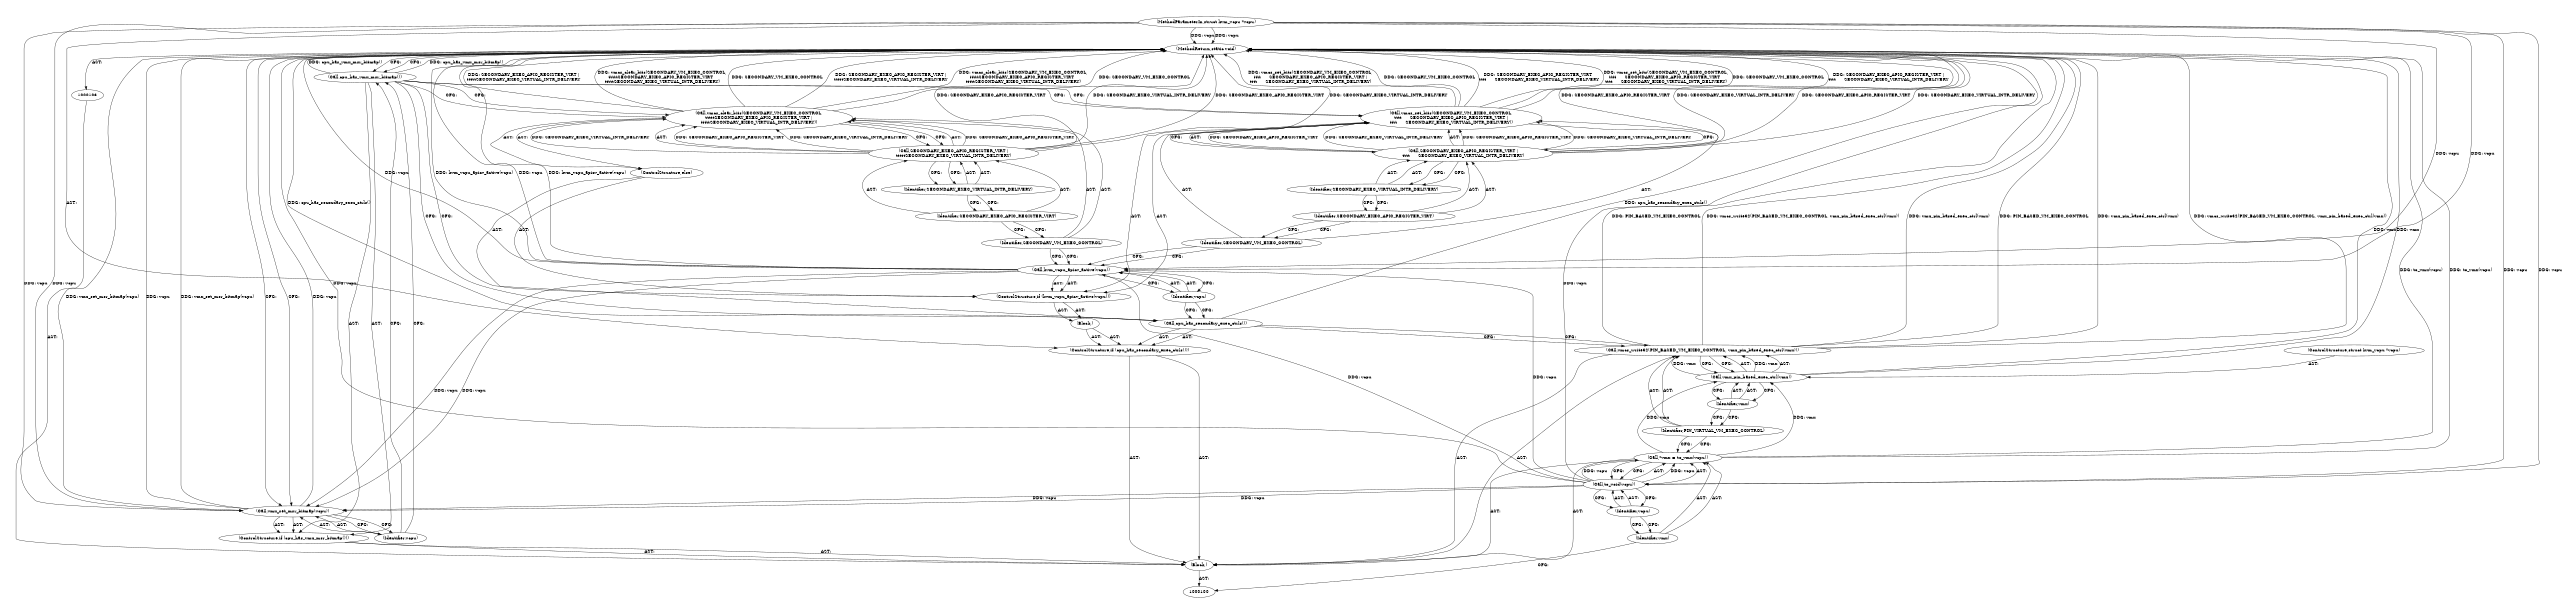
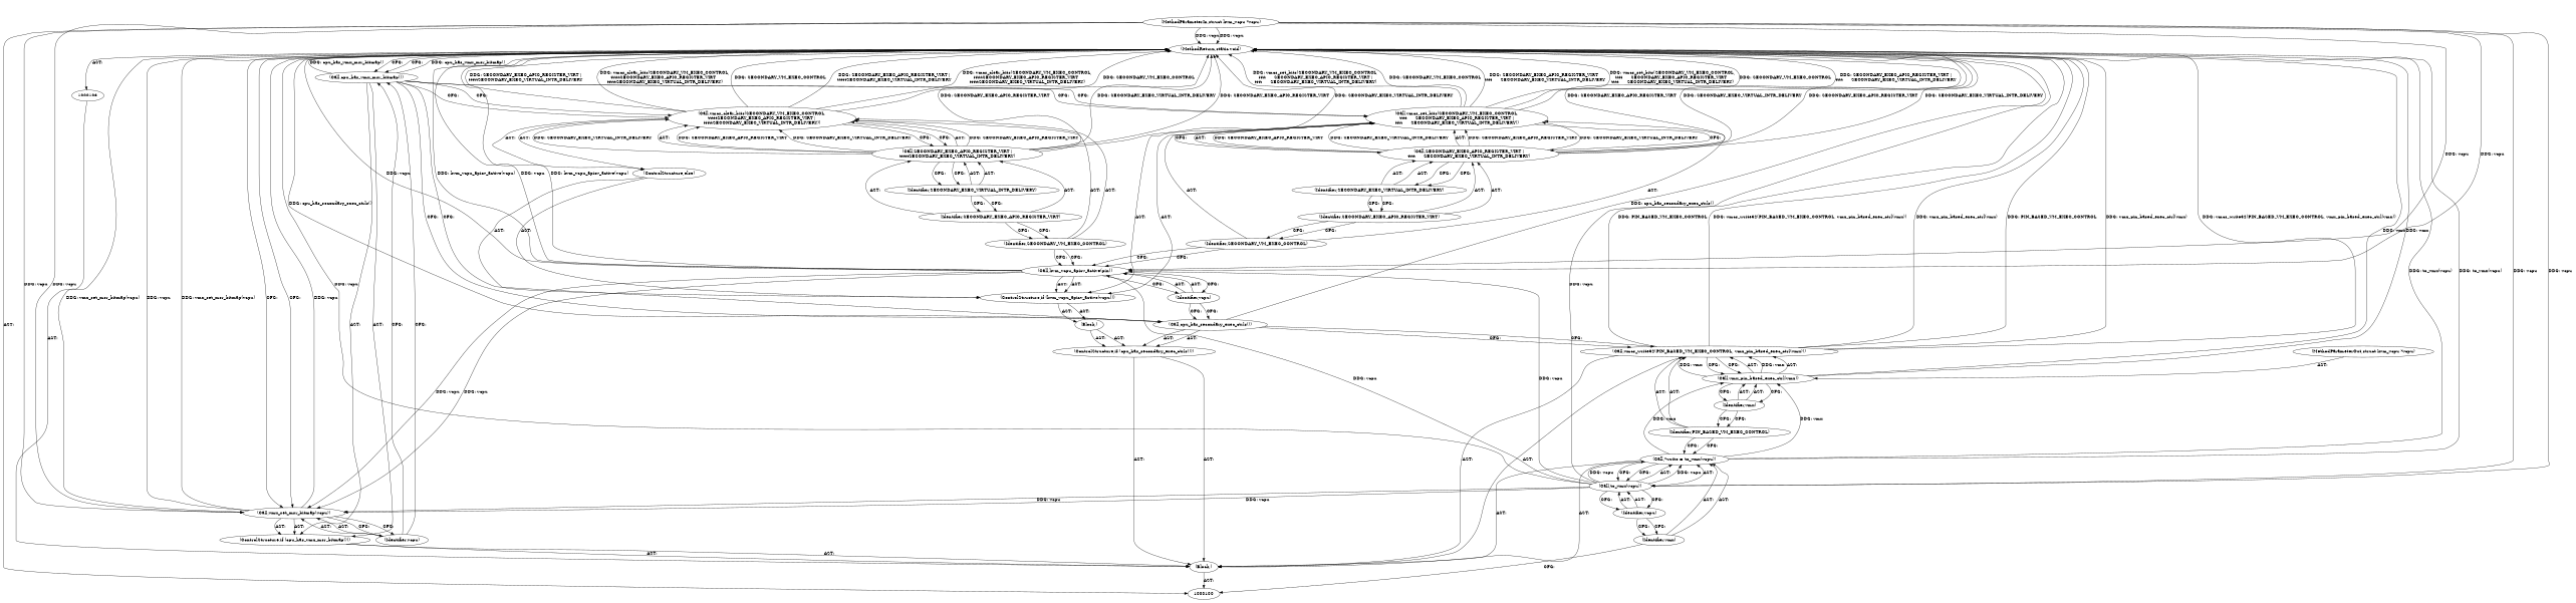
  digraph {
    n1 [label="(MethodReturn,static void)"]
    n2 [label="(Call,cpu_has_vmx_msr_bitmap())"]
    n3 [label="(Call,vmx_set_msr_bitmap(vcpu))"]
    1000103
    n5 [label="(Call,vmcs_clear_bits(SECONDARY_VM_EXEC_CONTROL,\n\t\t\t\t\tSECONDARY_EXEC_APIC_REGISTER_VIRT |\n\t\t\t\t\tSECONDARY_EXEC_VIRTUAL_INTR_DELIVERY))"]
    n6 [label="(ControlStructure,if (cpu_has_vmx_msr_bitmap()))"]
    n7 [label="(Call,cpu_has_secondary_exec_ctrls())"]
    n8 [label="(Call,vmcs_set_bits(SECONDARY_VM_EXEC_CONTROL,\n\t\t\t\t      SECONDARY_EXEC_APIC_REGISTER_VIRT |\n\t\t\t\t      SECONDARY_EXEC_VIRTUAL_INTR_DELIVERY))"]
    n9 [label="(Identifier,vcpu)"]
    n10 [label="(MethodParameterIn,struct kvm_vcpu *vcpu)"]
    1000100
-   n12 [label="(Call,to_void(vcpu))"]
-   n13 [label="(Call,kvm_vcpu_apicv_active(vcpu))"]
-   n14 [label="(Call,*vmx = to_vmx(vcpu))"]
+   n12 [label="(Call,to_vmx(vcpu))"]
+   n13 [label="(Call,kvm_vcpu_apicv_active(pin))"]
+   n14 [label="(Call,*write = to_vmx(vcpu))"]
    n15 [label="(Identifier,vcpu)"]
    n16 [label="(ControlStructure,if (kvm_vcpu_apicv_active(vcpu)))"]
    n17 [label="(Identifier,vcpu)"]
-   n18 [label="(ControlStructure,struct kvm_vcpu *vcpu)"]
+   n18 [label="(MethodParameterOut,struct kvm_vcpu *vcpu)"]
    n19 [label="(Call,vmx_pin_based_exec_ctrl(vmx))"]
    n20 [label="(Identifier,SECONDARY_EXEC_VIRTUAL_INTR_DELIVERY)"]
    n21 [label="(Call,SECONDARY_EXEC_APIC_REGISTER_VIRT |\n\t\t\t\t      SECONDARY_EXEC_VIRTUAL_INTR_DELIVERY)"]
    n22 [label="(Identifier,SECONDARY_EXEC_APIC_REGISTER_VIRT)"]
    n23 [label="(Identifier,SECONDARY_VM_EXEC_CONTROL)"]
    n24 [label="(ControlStructure,else)"]
    n25 [label="(Block,)"]
    n26 [label="(Identifier,SECONDARY_VM_EXEC_CONTROL)"]
    n27 [label="(Call,SECONDARY_EXEC_APIC_REGISTER_VIRT |\n\t\t\t\t\tSECONDARY_EXEC_VIRTUAL_INTR_DELIVERY)"]
    n28 [label="(Identifier,SECONDARY_EXEC_VIRTUAL_INTR_DELIVERY)"]
    n29 [label="(Identifier,SECONDARY_EXEC_APIC_REGISTER_VIRT)"]
    n30 [label="(Block,)"]
    n31 [label="(Call,vmcs_write32(PIN_BASED_VM_EXEC_CONTROL, vmx_pin_based_exec_ctrl(vmx)))"]
    n32 [label="(ControlStructure,if (cpu_has_secondary_exec_ctrls()))"]
    n33 [label="(Identifier,vmx)"]
    n34 [label="(Identifier,vmx)"]
-   n35 [label="(Identifier,PIN_VIRTUAL_VM_EXEC_CONTROL)"]
+   n35 [label="(Identifier,PIN_BASED_VM_EXEC_CONTROL)"]
    n1 -> n2 [label="CFG: "]
    n1 -> n2 [label="CFG: "]
    n1 -> n3 [label="CFG: "]
    n1 -> n3 [label="CFG: "]
    n1 -> 1000103 [label="AST: "]
    n2 -> n1 [label="DDG: cpu_has_vmx_msr_bitmap()"]
    n2 -> n1 [label="DDG: cpu_has_vmx_msr_bitmap()"]
    n2 -> n5 [label="CFG: "]
    n2 -> n5 [label="CFG: "]
    n2 -> n6 [label="AST: "]
    n2 -> n6 [label="AST: "]
    n2 -> n7 [label="CFG: "]
    n2 -> n7 [label="CFG: "]
    n2 -> n8 [label="CFG: "]
    n2 -> n8 [label="CFG: "]
    n3 -> n1 [label="DDG: vcpu"]
    n3 -> n1 [label="DDG: vmx_set_msr_bitmap(vcpu)"]
    n3 -> n1 [label="DDG: vcpu"]
    n3 -> n1 [label="DDG: vmx_set_msr_bitmap(vcpu)"]
    n3 -> n6 [label="AST: "]
    n3 -> n6 [label="AST: "]
    n3 -> n9 [label="CFG: "]
    n3 -> n9 [label="CFG: "]
    1000103 -> n30 [label="AST: "]
    n5 -> n1 [label="DDG: SECONDARY_VM_EXEC_CONTROL"]
    n5 -> n1 [label="DDG: SECONDARY_EXEC_APIC_REGISTER_VIRT |\n\t\t\t\t\tSECONDARY_EXEC_VIRTUAL_INTR_DELIVERY"]
    n5 -> n1 [label="DDG: vmcs_clear_bits(SECONDARY_VM_EXEC_CONTROL,\n\t\t\t\t\tSECONDARY_EXEC_APIC_REGISTER_VIRT |\n\t\t\t\t\tSECONDARY_EXEC_VIRTUAL_INTR_DELIVERY)"]
    n5 -> n1 [label="DDG: SECONDARY_VM_EXEC_CONTROL"]
    n5 -> n1 [label="DDG: SECONDARY_EXEC_APIC_REGISTER_VIRT |\n\t\t\t\t\tSECONDARY_EXEC_VIRTUAL_INTR_DELIVERY"]
    n5 -> n1 [label="DDG: vmcs_clear_bits(SECONDARY_VM_EXEC_CONTROL,\n\t\t\t\t\tSECONDARY_EXEC_APIC_REGISTER_VIRT |\n\t\t\t\t\tSECONDARY_EXEC_VIRTUAL_INTR_DELIVERY)"]
    n5 -> n24 [label="AST: "]
    n5 -> n24 [label="AST: "]
    n5 -> n27 [label="CFG: "]
    n5 -> n27 [label="CFG: "]
    n6 -> n30 [label="AST: "]
    n6 -> n30 [label="AST: "]
    n7 -> n1 [label="DDG: cpu_has_secondary_exec_ctrls()"]
    n7 -> n1 [label="DDG: cpu_has_secondary_exec_ctrls()"]
    n7 -> n31 [label="CFG: "]
    n7 -> n31 [label="CFG: "]
    n7 -> n32 [label="AST: "]
    n7 -> n32 [label="AST: "]
    n8 -> n1 [label="DDG: vmcs_set_bits(SECONDARY_VM_EXEC_CONTROL,\n\t\t\t\t      SECONDARY_EXEC_APIC_REGISTER_VIRT |\n\t\t\t\t      SECONDARY_EXEC_VIRTUAL_INTR_DELIVERY)"]
    n8 -> n1 [label="DDG: SECONDARY_VM_EXEC_CONTROL"]
    n8 -> n1 [label="DDG: SECONDARY_EXEC_APIC_REGISTER_VIRT |\n\t\t\t\t      SECONDARY_EXEC_VIRTUAL_INTR_DELIVERY"]
    n8 -> n1 [label="DDG: vmcs_set_bits(SECONDARY_VM_EXEC_CONTROL,\n\t\t\t\t      SECONDARY_EXEC_APIC_REGISTER_VIRT |\n\t\t\t\t      SECONDARY_EXEC_VIRTUAL_INTR_DELIVERY)"]
    n8 -> n1 [label="DDG: SECONDARY_VM_EXEC_CONTROL"]
    n8 -> n1 [label="DDG: SECONDARY_EXEC_APIC_REGISTER_VIRT |\n\t\t\t\t      SECONDARY_EXEC_VIRTUAL_INTR_DELIVERY"]
    n8 -> n16 [label="AST: "]
    n8 -> n16 [label="AST: "]
    n8 -> n21 [label="CFG: "]
    n8 -> n21 [label="CFG: "]
    n9 -> n2 [label="CFG: "]
    n9 -> n2 [label="CFG: "]
    n9 -> n3 [label="AST: "]
    n9 -> n3 [label="AST: "]
    n10 -> n1 [label="DDG: vcpu"]
    n10 -> n1 [label="DDG: vcpu"]
    n10 -> n3 [label="DDG: vcpu"]
    n10 -> n3 [label="DDG: vcpu"]
-   n10 -> n32 [label="AST: "]
+   n10 -> 1000100 [label="AST: "]
    n10 -> n12 [label="DDG: vcpu"]
    n10 -> n12 [label="DDG: vcpu"]
    n10 -> n13 [label="DDG: vcpu"]
    n10 -> n13 [label="DDG: vcpu"]
    n12 -> n1 [label="DDG: vcpu"]
    n12 -> n1 [label="DDG: vcpu"]
    n12 -> n3 [label="DDG: vcpu"]
    n12 -> n3 [label="DDG: vcpu"]
    n12 -> n13 [label="DDG: vcpu"]
    n12 -> n13 [label="DDG: vcpu"]
    n12 -> n14 [label="AST: "]
    n12 -> n14 [label="DDG: vcpu"]
    n12 -> n14 [label="AST: "]
    n12 -> n14 [label="DDG: vcpu"]
    n12 -> n15 [label="CFG: "]
    n12 -> n15 [label="CFG: "]
    n13 -> n1 [label="DDG: vcpu"]
    n13 -> n1 [label="DDG: kvm_vcpu_apicv_active(vcpu)"]
    n13 -> n1 [label="DDG: vcpu"]
    n13 -> n1 [label="DDG: kvm_vcpu_apicv_active(vcpu)"]
    n13 -> n3 [label="DDG: vcpu"]
    n13 -> n3 [label="DDG: vcpu"]
    n13 -> n16 [label="AST: "]
    n13 -> n16 [label="AST: "]
    n13 -> n17 [label="CFG: "]
    n13 -> n17 [label="CFG: "]
    n14 -> n1 [label="DDG: to_vmx(vcpu)"]
    n14 -> n1 [label="DDG: to_vmx(vcpu)"]
    n14 -> n12 [label="CFG: "]
    n14 -> n12 [label="CFG: "]
    n14 -> n19 [label="DDG: vmx"]
    n14 -> n19 [label="DDG: vmx"]
    n14 -> n30 [label="AST: "]
    n14 -> n30 [label="AST: "]
    n15 -> n12 [label="AST: "]
    n15 -> n12 [label="AST: "]
    n15 -> n34 [label="CFG: "]
    n15 -> n34 [label="CFG: "]
    n16 -> n25 [label="AST: "]
    n16 -> n25 [label="AST: "]
    n17 -> n7 [label="CFG: "]
    n17 -> n7 [label="CFG: "]
    n17 -> n13 [label="AST: "]
    n17 -> n13 [label="AST: "]
    n18 -> n19 [label="AST: "]
    n19 -> n1 [label="DDG: vmx"]
    n19 -> n1 [label="DDG: vmx"]
    n19 -> n31 [label="AST: "]
    n19 -> n31 [label="DDG: vmx"]
    n19 -> n31 [label="AST: "]
    n19 -> n31 [label="DDG: vmx"]
    n19 -> n33 [label="CFG: "]
    n19 -> n33 [label="CFG: "]
    n20 -> n21 [label="AST: "]
    n20 -> n21 [label="AST: "]
    n20 -> n22 [label="CFG: "]
    n20 -> n22 [label="CFG: "]
    n21 -> n1 [label="DDG: SECONDARY_EXEC_APIC_REGISTER_VIRT"]
    n21 -> n1 [label="DDG: SECONDARY_EXEC_VIRTUAL_INTR_DELIVERY"]
    n21 -> n1 [label="DDG: SECONDARY_EXEC_APIC_REGISTER_VIRT"]
    n21 -> n1 [label="DDG: SECONDARY_EXEC_VIRTUAL_INTR_DELIVERY"]
    n21 -> n8 [label="AST: "]
    n21 -> n8 [label="DDG: SECONDARY_EXEC_APIC_REGISTER_VIRT"]
    n21 -> n8 [label="DDG: SECONDARY_EXEC_VIRTUAL_INTR_DELIVERY"]
    n21 -> n8 [label="AST: "]
    n21 -> n8 [label="DDG: SECONDARY_EXEC_APIC_REGISTER_VIRT"]
    n21 -> n8 [label="DDG: SECONDARY_EXEC_VIRTUAL_INTR_DELIVERY"]
    n21 -> n20 [label="CFG: "]
    n21 -> n20 [label="CFG: "]
    n22 -> n21 [label="AST: "]
    n22 -> n21 [label="AST: "]
    n22 -> n23 [label="CFG: "]
    n22 -> n23 [label="CFG: "]
    n23 -> n8 [label="AST: "]
    n23 -> n8 [label="AST: "]
    n23 -> n13 [label="CFG: "]
    n23 -> n13 [label="CFG: "]
    n24 -> n16 [label="AST: "]
    n24 -> n16 [label="AST: "]
    n25 -> n32 [label="AST: "]
    n25 -> n32 [label="AST: "]
    n26 -> n5 [label="AST: "]
    n26 -> n5 [label="AST: "]
    n26 -> n13 [label="CFG: "]
    n26 -> n13 [label="CFG: "]
    n27 -> n1 [label="DDG: SECONDARY_EXEC_APIC_REGISTER_VIRT"]
    n27 -> n1 [label="DDG: SECONDARY_EXEC_VIRTUAL_INTR_DELIVERY"]
    n27 -> n1 [label="DDG: SECONDARY_EXEC_APIC_REGISTER_VIRT"]
    n27 -> n1 [label="DDG: SECONDARY_EXEC_VIRTUAL_INTR_DELIVERY"]
    n27 -> n5 [label="AST: "]
    n27 -> n5 [label="DDG: SECONDARY_EXEC_APIC_REGISTER_VIRT"]
    n27 -> n5 [label="DDG: SECONDARY_EXEC_VIRTUAL_INTR_DELIVERY"]
    n27 -> n5 [label="AST: "]
    n27 -> n5 [label="DDG: SECONDARY_EXEC_APIC_REGISTER_VIRT"]
    n27 -> n5 [label="DDG: SECONDARY_EXEC_VIRTUAL_INTR_DELIVERY"]
    n27 -> n28 [label="CFG: "]
    n27 -> n28 [label="CFG: "]
    n28 -> n27 [label="AST: "]
    n28 -> n27 [label="AST: "]
    n28 -> n29 [label="CFG: "]
    n28 -> n29 [label="CFG: "]
    n29 -> n26 [label="CFG: "]
    n29 -> n26 [label="CFG: "]
    n29 -> n27 [label="AST: "]
    n29 -> n27 [label="AST: "]
    n30 -> 1000100 [label="AST: "]
    n31 -> n1 [label="DDG: vmcs_write32(PIN_BASED_VM_EXEC_CONTROL, vmx_pin_based_exec_ctrl(vmx))"]
    n31 -> n1 [label="DDG: vmx_pin_based_exec_ctrl(vmx)"]
    n31 -> n1 [label="DDG: PIN_BASED_VM_EXEC_CONTROL"]
    n31 -> n1 [label="DDG: vmcs_write32(PIN_BASED_VM_EXEC_CONTROL, vmx_pin_based_exec_ctrl(vmx))"]
    n31 -> n1 [label="DDG: vmx_pin_based_exec_ctrl(vmx)"]
    n31 -> n1 [label="DDG: PIN_BASED_VM_EXEC_CONTROL"]
    n31 -> n19 [label="CFG: "]
    n31 -> n19 [label="CFG: "]
    n31 -> n30 [label="AST: "]
    n31 -> n30 [label="AST: "]
    n32 -> n30 [label="AST: "]
    n32 -> n30 [label="AST: "]
    n33 -> n19 [label="AST: "]
    n33 -> n19 [label="AST: "]
    n33 -> n35 [label="CFG: "]
    n33 -> n35 [label="CFG: "]
    n34 -> 1000100 [label="CFG: "]
    n34 -> n14 [label="AST: "]
    n34 -> n14 [label="AST: "]
    n35 -> n14 [label="CFG: "]
    n35 -> n14 [label="CFG: "]
    n35 -> n31 [label="AST: "]
    n35 -> n31 [label="AST: "]
  }
